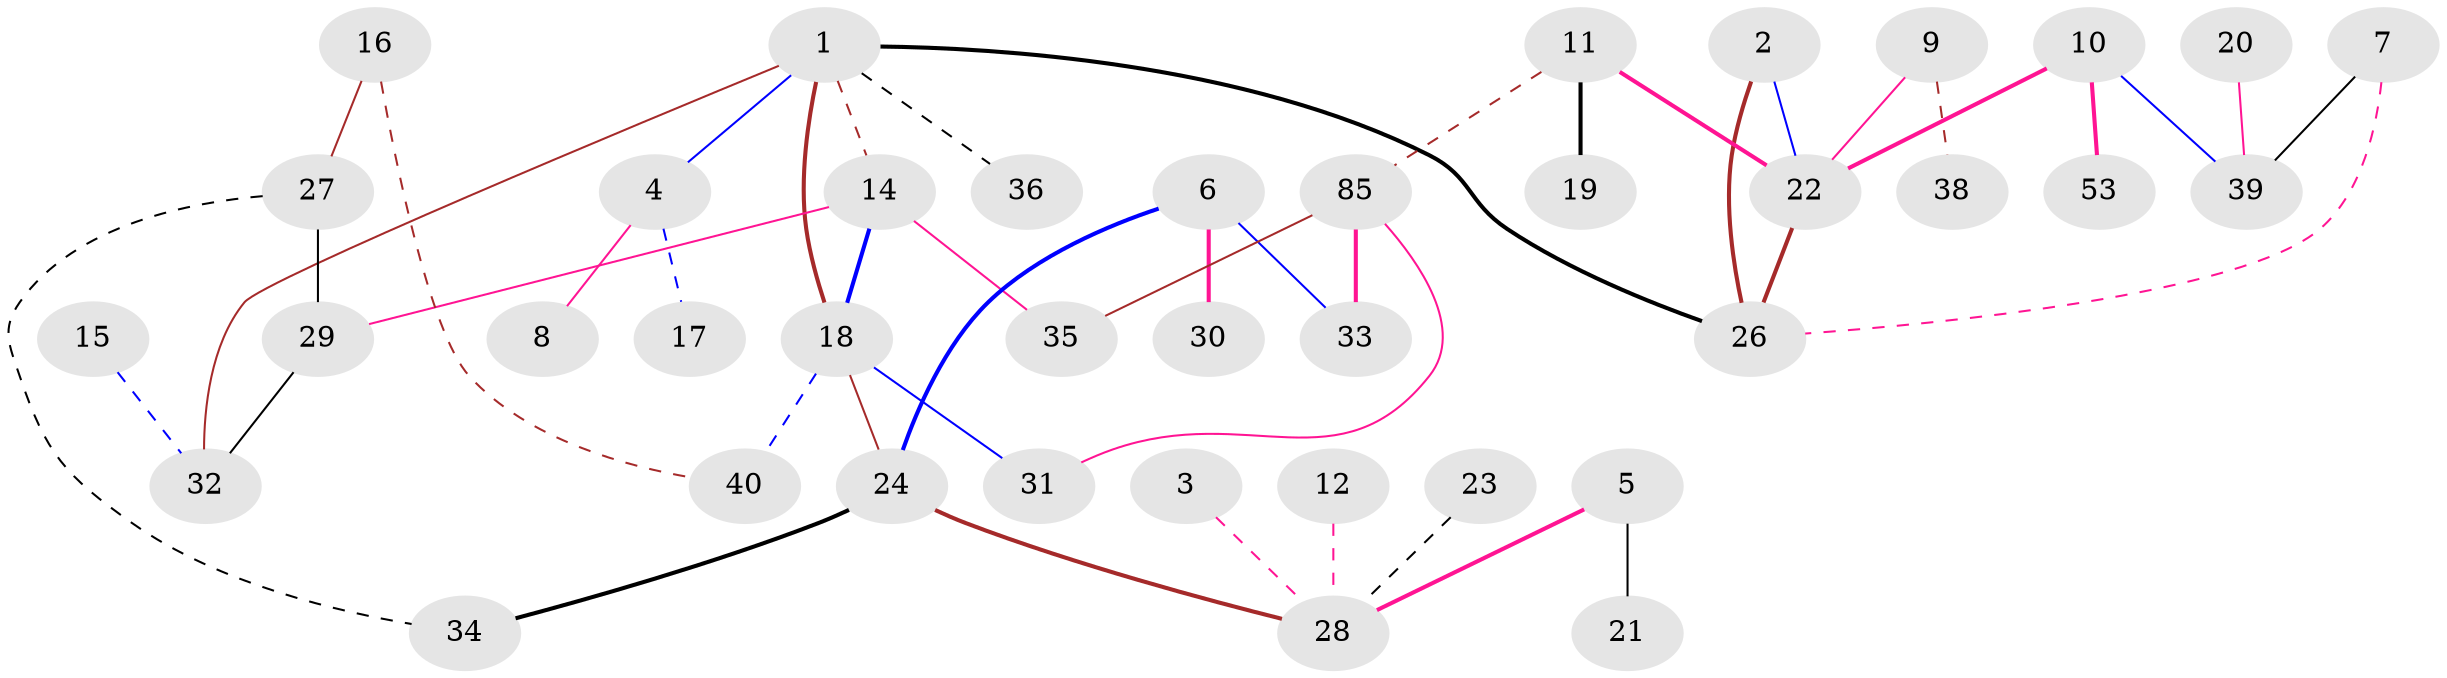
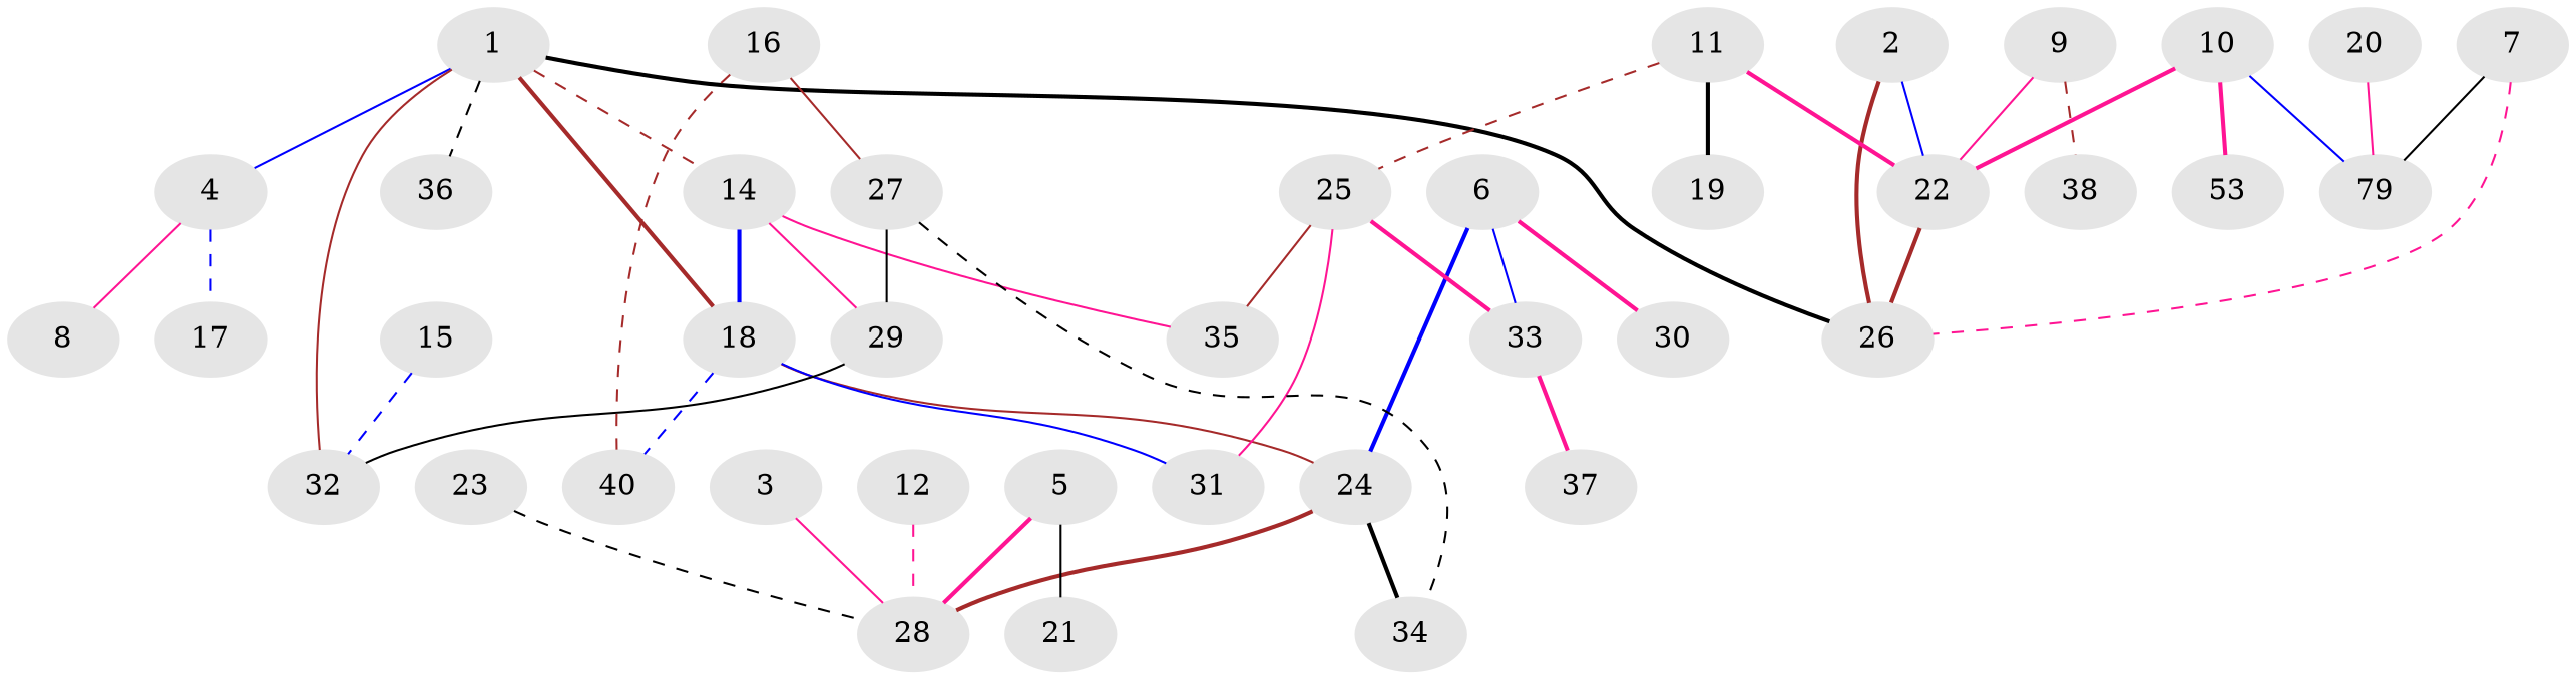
  graph {
    node [color=gray90 style=filled]
    edge [color=deeppink style=solid weight=1.0]
    1
    4
    14
    18
    26
    32
    36
    8
    17
    35
    29
    24
    40
    31
    2
    22
    3
    28
    5
    21
    6
    30
    33
    34
+   37
    7
-   39
+   39 [label=79]
    9
    38
    10
    n31 [label=53]
    11
    19
-   25 [label=85]
+   25
    12
    15
    16
    27
    20
    23
    1 -- 4 [color=blue]
    1 -- 14 [color=brown style=dashed]
    1 -- 18 [color=brown style=bold]
    1 -- 26 [color=black style=bold]
    1 -- 32 [color=brown]
    1 -- 36 [color=black style=dashed]
    4 -- 8
    4 -- 17 [color=blue style=dashed]
    14 -- 18 [color=blue style=bold]
    14 -- 35
    14 -- 29
    18 -- 24 [color=brown]
    18 -- 40 [color=blue style=dashed weight=2.0]
    18 -- 31 [color=blue]
    29 -- 32 [color=black]
    24 -- 28 [color=brown style=bold]
    24 -- 34 [color=black style=bold]
    2 -- 26 [color=brown style=bold]
    2 -- 22 [color=blue]
    22 -- 26 [color=brown style=bold]
-   3 -- 28 [style=dashed]
+   3 -- 28
    5 -- 28 [style=bold]
    5 -- 21 [color=black]
    6 -- 24 [color=blue style=bold]
    6 -- 30 [style=bold]
    6 -- 33 [color=blue]
+   33 -- 37 [style=bold]
    7 -- 26 [style=dashed]
    7 -- 39 [color=black]
    9 -- 22
    9 -- 38 [color=brown style=dashed]
    10 -- 22 [style=bold]
    10 -- 39 [color=blue]
    10 -- n31 [style=bold]
    11 -- 22 [style=bold]
    11 -- 19 [color=black style=bold]
    11 -- 25 [color=brown style=dashed]
    25 -- 35 [color=brown]
    25 -- 31
    25 -- 33 [style=bold]
    12 -- 28 [style=dashed]
    15 -- 32 [color=blue style=dashed]
    16 -- 40 [color=brown style=dashed]
    16 -- 27 [color=brown]
    27 -- 29 [color=black]
    27 -- 34 [color=black style=dashed]
    20 -- 39
    23 -- 28 [color=black style=dashed]
  }
